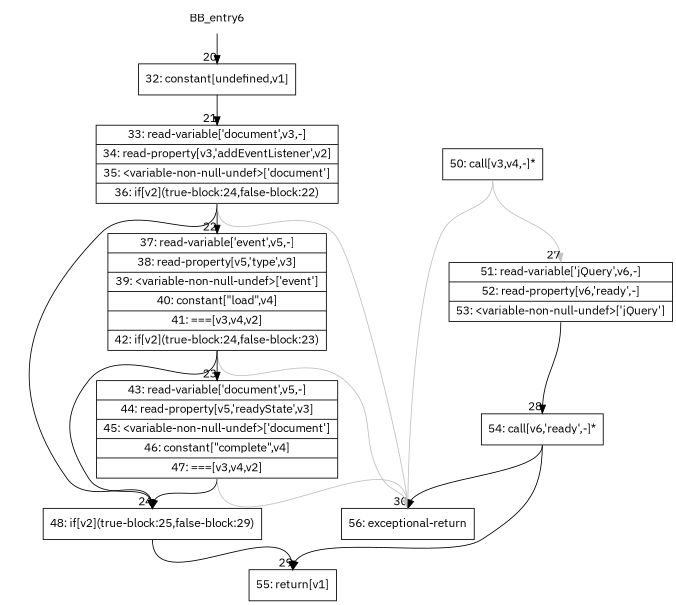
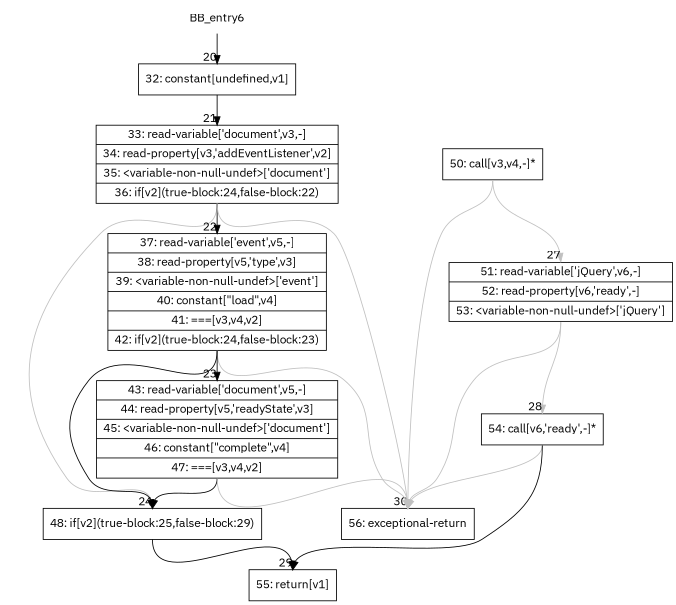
  digraph {
    fontname="IBM Plex Sans"
    rankdir=TD
    node [fontname="IBM Plex Sans" shape=record]
    edge [fontname="IBM Plex Sans" headport=n tailport=s]
    n1 [label=BB_entry6 shape=none]
    n2 [label="{32: constant[undefined,v1]}"]
    n3 [label="{33: read-variable['document',v3,-]|34: read-property[v3,'addEventListener',v2]|35: \<variable-non-null-undef\>['document']|36: if[v2](true-block:24,false-block:22)}"]
    n4 [label="{48: if[v2](true-block:25,false-block:29)}"]
    n5 [label="{37: read-variable['event',v5,-]|38: read-property[v5,'type',v3]|39: \<variable-non-null-undef\>['event']|40: constant[\"load\",v4]|41: ===[v3,v4,v2]|42: if[v2](true-block:24,false-block:23)}"]
    n6 [label="{56: exceptional-return}"]
    n7 [label="{55: return[v1]}"]
    n8 [label="{43: read-variable['document',v5,-]|44: read-property[v5,'readyState',v3]|45: \<variable-non-null-undef\>['document']|46: constant[\"complete\",v4]|47: ===[v3,v4,v2]}"]
    n9 [label="{50: call[v3,v4,-]*}"]
    n10 [label="{51: read-variable['jQuery',v6,-]|52: read-property[v6,'ready',-]|53: \<variable-non-null-undef\>['jQuery']}"]
    n11 [label="{54: call[v6,'ready',-]*}"]
    n1 -> n2 [headlabel="    20"]
    n2 -> n3 [headlabel="      21"]
-   n3 -> n4 [headlabel="      24"]
+   n3 -> n4 [headlabel="      24" color=gray]
    n3 -> n5 [headlabel="      22"]
    n3 -> n6 [color=gray headlabel="      30"]
    n4 -> n7 [headlabel="      29"]
    n5 -> n4
    n5 -> n6 [color=gray]
    n5 -> n8 [headlabel="      23"]
    n8 -> n4
    n8 -> n6 [color=gray]
    n9 -> n6 [color=gray]
    n9 -> n10 [color=gray headlabel="      27"]
-   n10 -> n11 [headlabel="      28"]
-   n11 -> n6 [color=black]
+   n10 -> n6 [color=gray]
+   n10 -> n11 [headlabel="      28" color=gray]
+   n11 -> n6 [color=gray]
    n11 -> n7
  }
